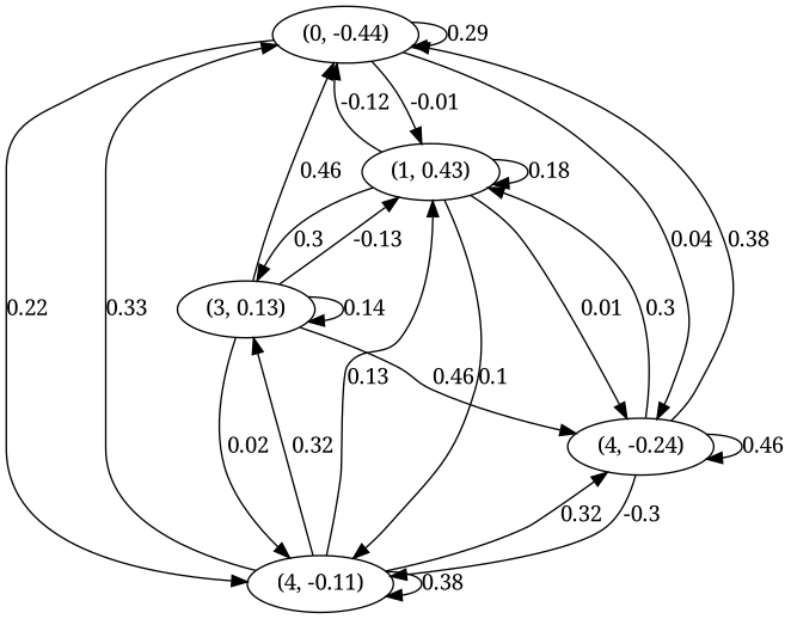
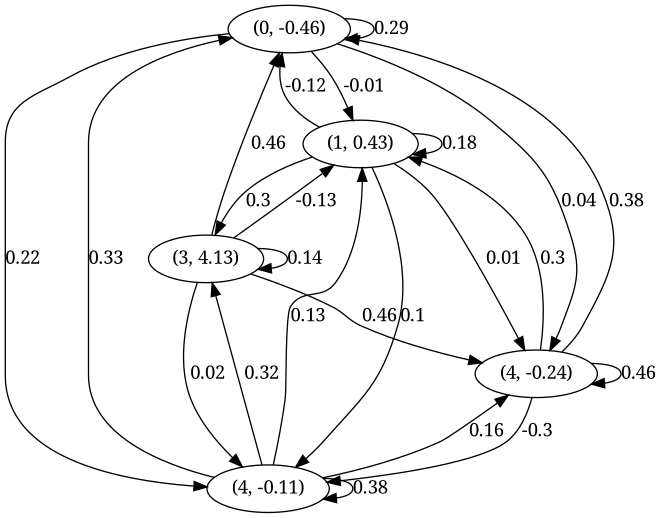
  digraph {
    fontname="Noto Serif"
    node [fontname="Noto Serif"]
    edge [fontname="Noto Serif"]
-   n1 [label="(0, -0.44)"]
+   n1 [label="(0, -0.46)"]
    n2 [label="(1, 0.43)"]
    n3 [label="(4, -0.11)"]
    n4 [label="(4, -0.24)"]
-   n5 [label="(3, 0.13)"]
+   n5 [label="(3, 4.13)"]
    n1 -> n1 [label=0.29]
    n1 -> n2 [label=-0.01]
    n1 -> n3 [label=0.22]
    n1 -> n4 [label=0.04]
    n2 -> n1 [label=-0.12]
    n2 -> n2 [label=0.18]
    n2 -> n3 [label=0.1]
    n2 -> n4 [label=0.01]
    n2 -> n5 [label=0.3]
    n3 -> n1 [label=0.33]
    n3 -> n2 [label=0.13]
    n3 -> n3 [label=0.38]
-   n3 -> n4 [label=0.32]
+   n3 -> n4 [label=0.16]
    n3 -> n5 [label=0.32]
    n4 -> n1 [label=0.38]
    n4 -> n2 [label=0.3]
    n4 -> n3 [label=-0.3]
    n4 -> n4 [label=0.46]
    n5 -> n1 [label=0.46]
    n5 -> n2 [label=-0.13]
    n5 -> n3 [label=0.02]
    n5 -> n4 [label=0.46]
    n5 -> n5 [label=0.14]
  }
